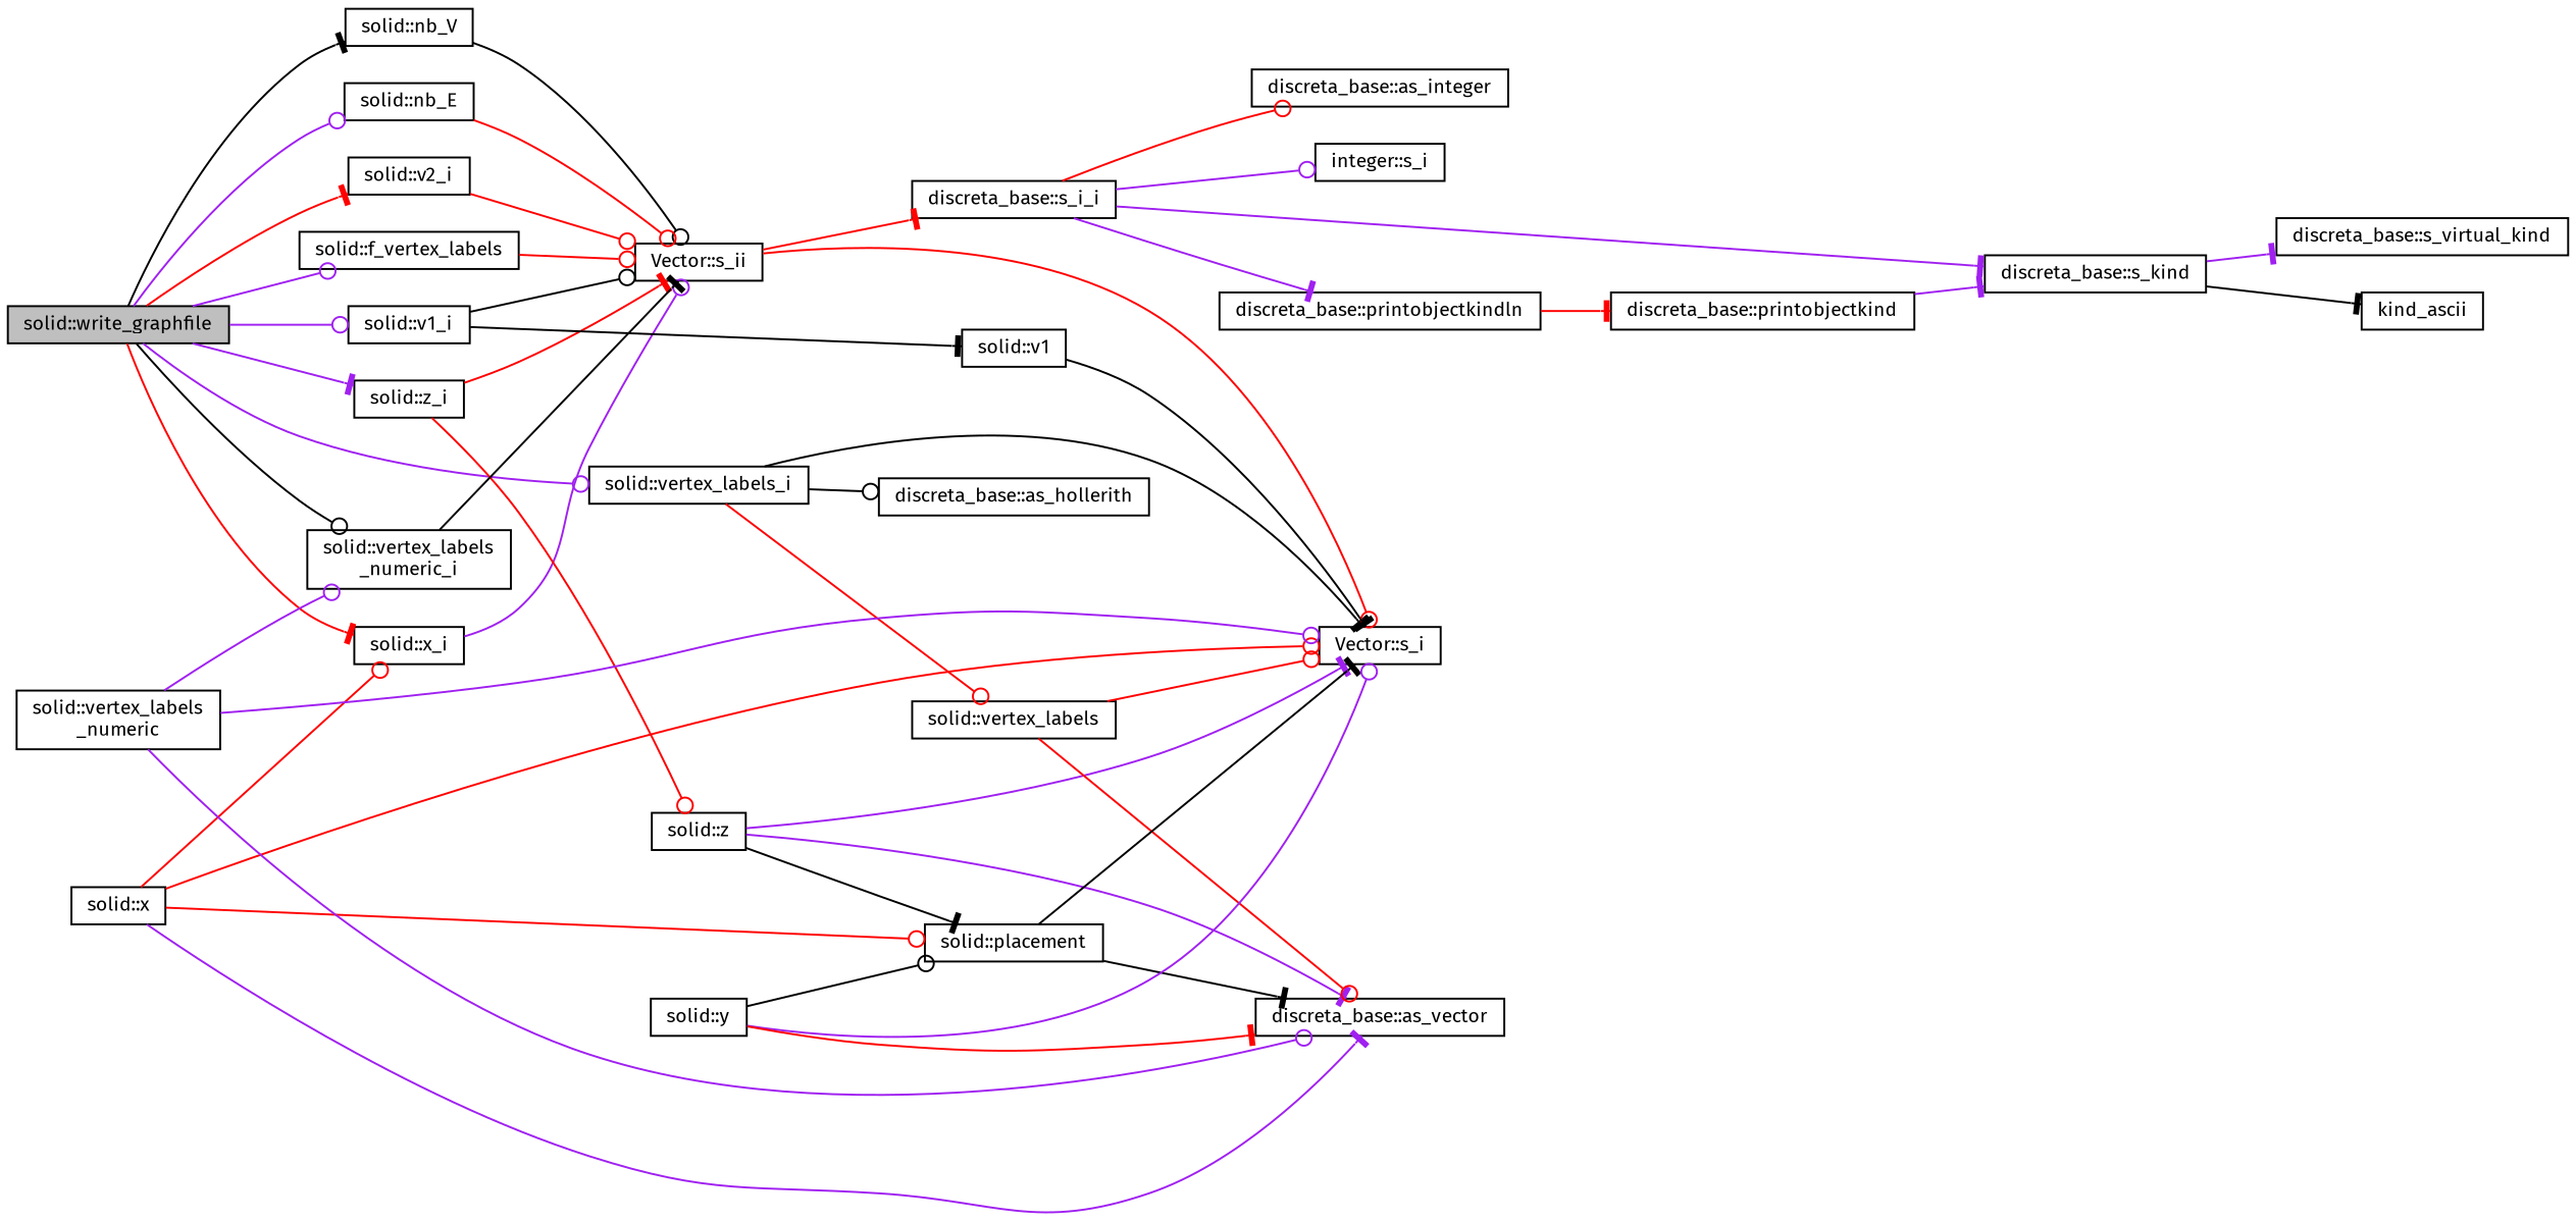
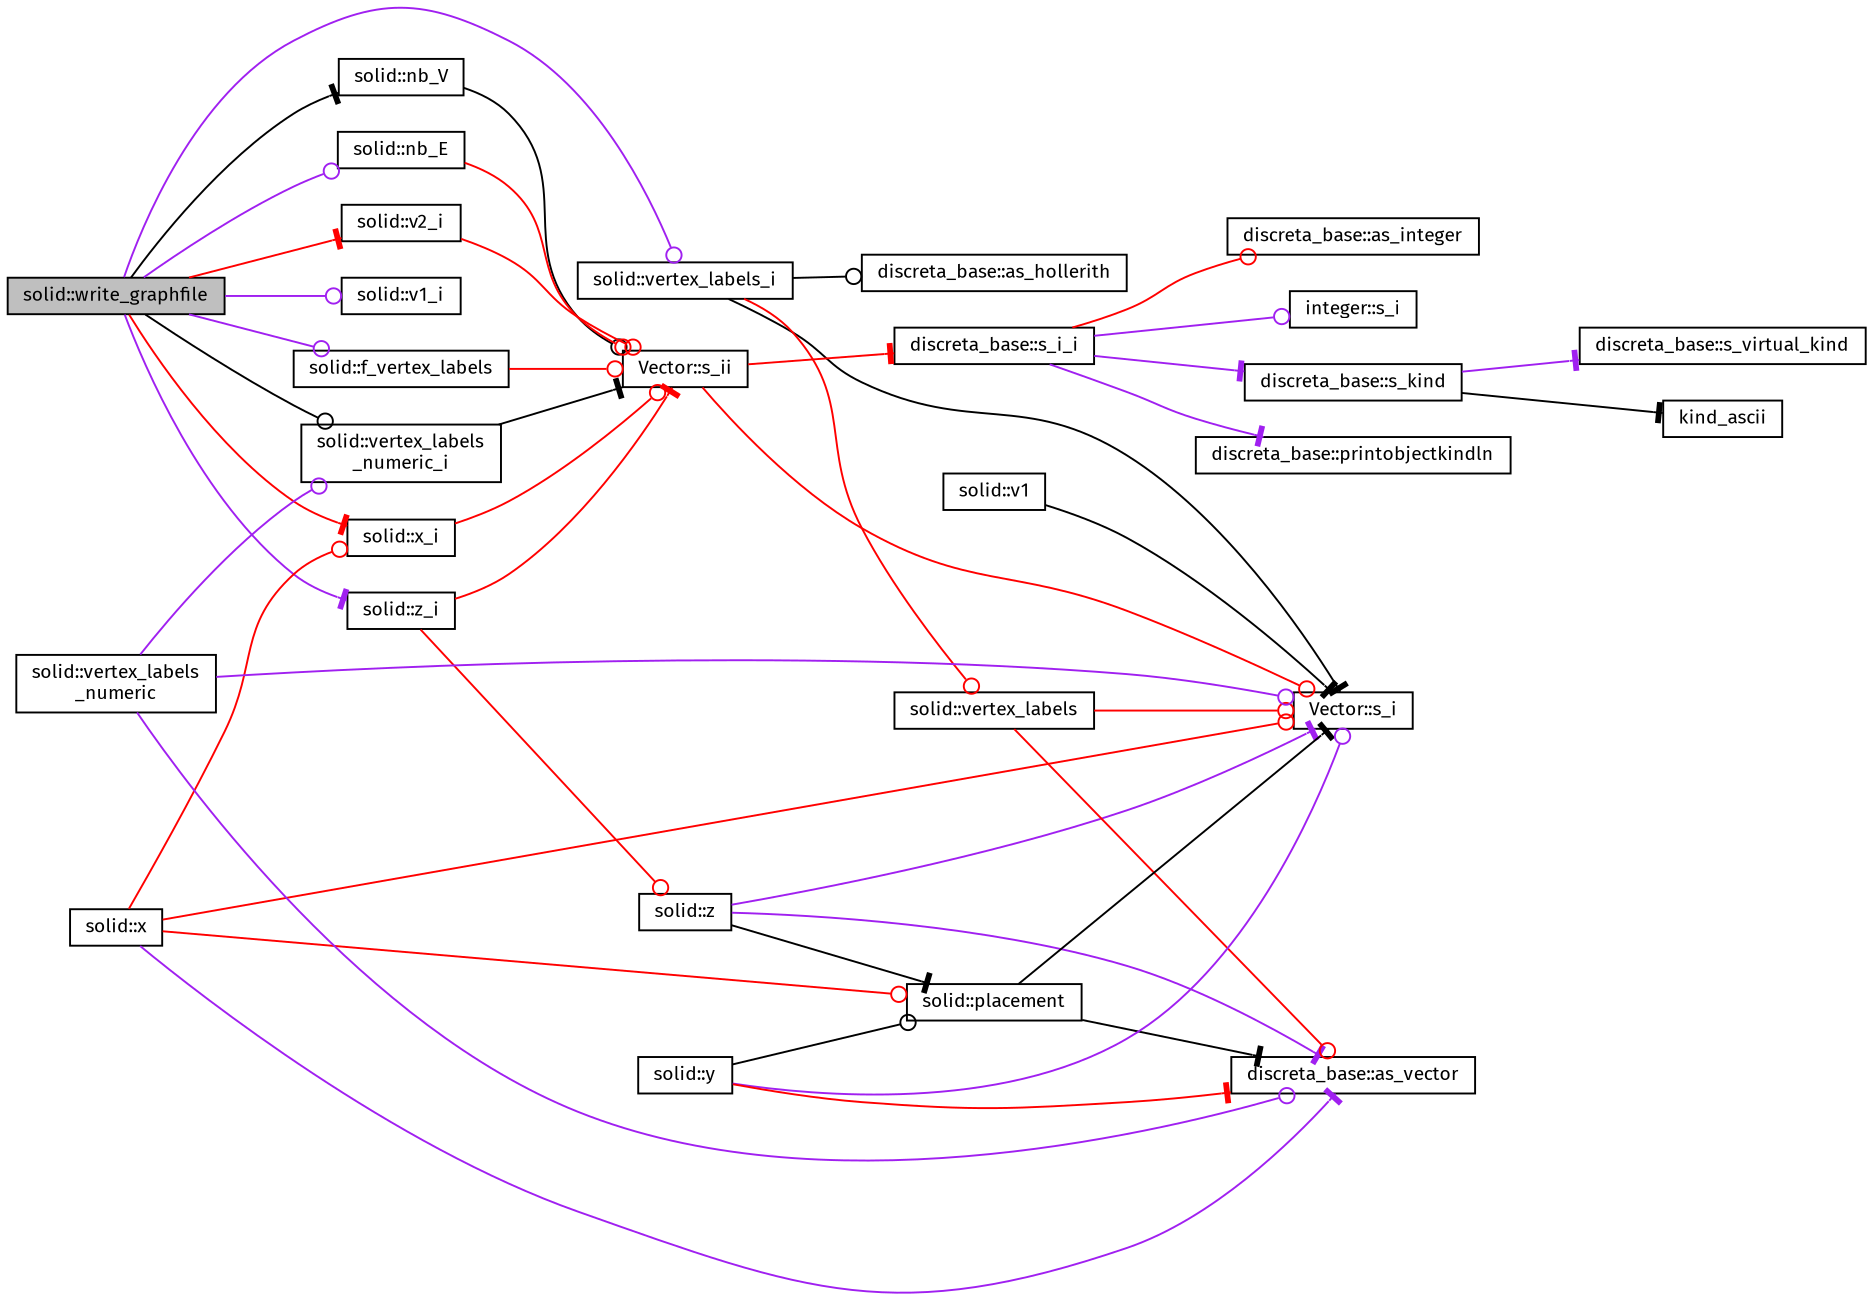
  digraph {
    fontname="Fira Sans"
    rankdir=LR
    node [color=black fillcolor=white fontname="Fira Sans" fontsize=10 shape=record style=filled]
    edge [arrowhead=odot color=red fontname="Fira Sans" fontsize=10 labelfontname=Helvetica labelfontsize=10 style=solid]
    n1 [fillcolor=grey75 fontcolor=black height=0.2 label="solid::write_graphfile" width=0.4]
    n2 [height=0.2 label="solid::nb_V" width=0.4]
    n3 [height=0.2 label="solid::nb_E" width=0.4]
    n4 [height=0.2 label="solid::x_i" width=0.4]
    n5 [height=0.2 label="solid::z_i" width=0.4]
    n6 [height=0.2 label="solid::v1_i" width=0.4]
    n7 [height=0.2 label="solid::v2_i" width=0.4]
    n8 [height=0.2 label="solid::f_vertex_labels" width=0.4]
    n9 [height=0.2 label="solid::vertex_labels\l_numeric_i" width=0.4]
    n10 [height=0.2 label="solid::vertex_labels_i" width=0.4]
    n11 [height=0.2 label="Vector::s_ii" width=0.4]
    n12 [height=0.2 label="solid::z" width=0.4]
    n13 [height=0.2 label="solid::v1" width=0.4]
    n14 [height=0.2 label="Vector::s_i" width=0.4]
    n15 [height=0.2 label="solid::vertex_labels" width=0.4]
    n16 [height=0.2 label="discreta_base::as_hollerith" width=0.4]
    n17 [height=0.2 label="discreta_base::s_i_i" width=0.4]
    n18 [height=0.2 label="discreta_base::s_kind" width=0.4]
    n19 [height=0.2 label="discreta_base::printobjectkindln" width=0.4]
    n20 [height=0.2 label="discreta_base::as_integer" width=0.4]
    n21 [height=0.2 label="integer::s_i" width=0.4]
    n22 [height=0.2 label="discreta_base::s_virtual_kind" width=0.4]
    n23 [height=0.2 label=kind_ascii width=0.4]
-   n24 [height=0.2 label="discreta_base::printobjectkind" width=0.4]
    n25 [height=0.2 label="solid::x" width=0.4]
    n26 [height=0.2 label="solid::placement" width=0.4]
    n27 [height=0.2 label="discreta_base::as_vector" width=0.4]
    n28 [height=0.2 label="solid::y" width=0.4]
    n29 [height=0.2 label="solid::vertex_labels\l_numeric" width=0.4]
    n1 -> n2 [arrowhead=tee color=black]
    n1 -> n3 [color=purple]
    n1 -> n4 [arrowhead=tee]
    n1 -> n5 [arrowhead=tee color=purple]
    n1 -> n6 [color=purple]
    n1 -> n7 [arrowhead=tee]
    n1 -> n8 [color=purple]
    n1 -> n9 [color=black]
    n1 -> n10 [color=purple]
    n2 -> n11 [color=black]
    n3 -> n11
-   n4 -> n11 [color=purple]
+   n4 -> n11
    n5 -> n11 [arrowhead=tee]
    n5 -> n12
-   n6 -> n11 [color=black]
-   n6 -> n13 [arrowhead=tee color=black]
    n7 -> n11
    n8 -> n11
    n9 -> n11 [arrowhead=tee color=black]
    n10 -> n14 [arrowhead=tee color=black]
    n10 -> n15
    n10 -> n16 [color=black]
    n11 -> n14
    n11 -> n17 [arrowhead=tee]
    n12 -> n14 [arrowhead=tee color=purple]
    n12 -> n26 [arrowhead=tee color=black]
    n12 -> n27 [arrowhead=tee color=purple]
    n13 -> n14 [arrowhead=tee color=black]
    n15 -> n14
    n15 -> n27
    n17 -> n18 [arrowhead=tee color=purple]
    n17 -> n19 [arrowhead=tee color=purple]
    n17 -> n20
    n17 -> n21 [color=purple]
    n18 -> n22 [arrowhead=tee color=purple]
    n18 -> n23 [arrowhead=tee color=black]
-   n19 -> n24 [arrowhead=tee]
-   n24 -> n18 [arrowhead=tee color=purple]
    n25 -> n4
    n25 -> n14
    n25 -> n26
    n25 -> n27 [arrowhead=tee color=purple]
    n26 -> n14 [arrowhead=tee color=black]
    n26 -> n27 [arrowhead=tee color=black]
    n28 -> n14 [color=purple]
    n28 -> n26 [color=black]
    n28 -> n27 [arrowhead=tee]
    n29 -> n9 [color=purple]
    n29 -> n14 [color=purple]
    n29 -> n27 [color=purple]
  }
